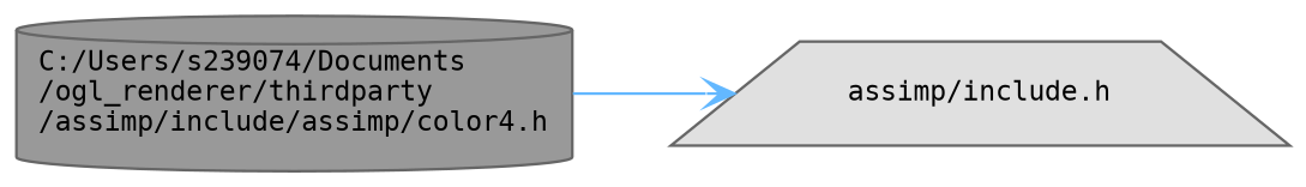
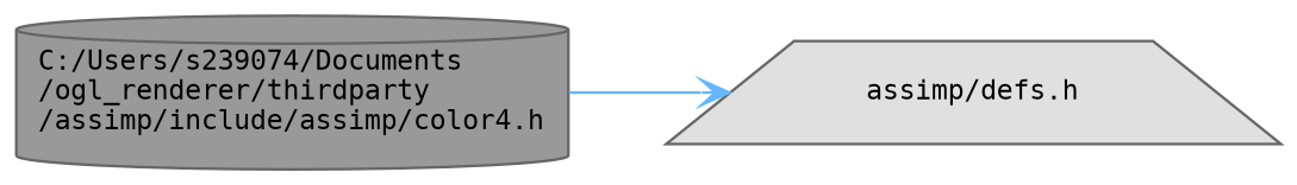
  digraph {
    rankdir=LR
    node [color=gray40 fontname=Terminal fontsize=10 style=filled]
    n1 [fillcolor=grey60 fontcolor=black height=0.2 label="C:/Users/s239074/Documents\l/ogl_renderer/thirdparty\l/assimp/include/assimp/color4.h" shape=cylinder width=0.4]
-   n2 [fillcolor="#E0E0E0" height=0.2 label="assimp/include.h" shape=trapezium width=0.4]
+   n2 [fillcolor="#E0E0E0" height=0.2 label="assimp/defs.h" shape=trapezium width=0.4]
    n1 -> n2 [color=steelblue1 fontname=Terminal fontsize=10 labelfontname=Helvetica labelfontsize=10 style=solid arrowhead=vee]
  }
